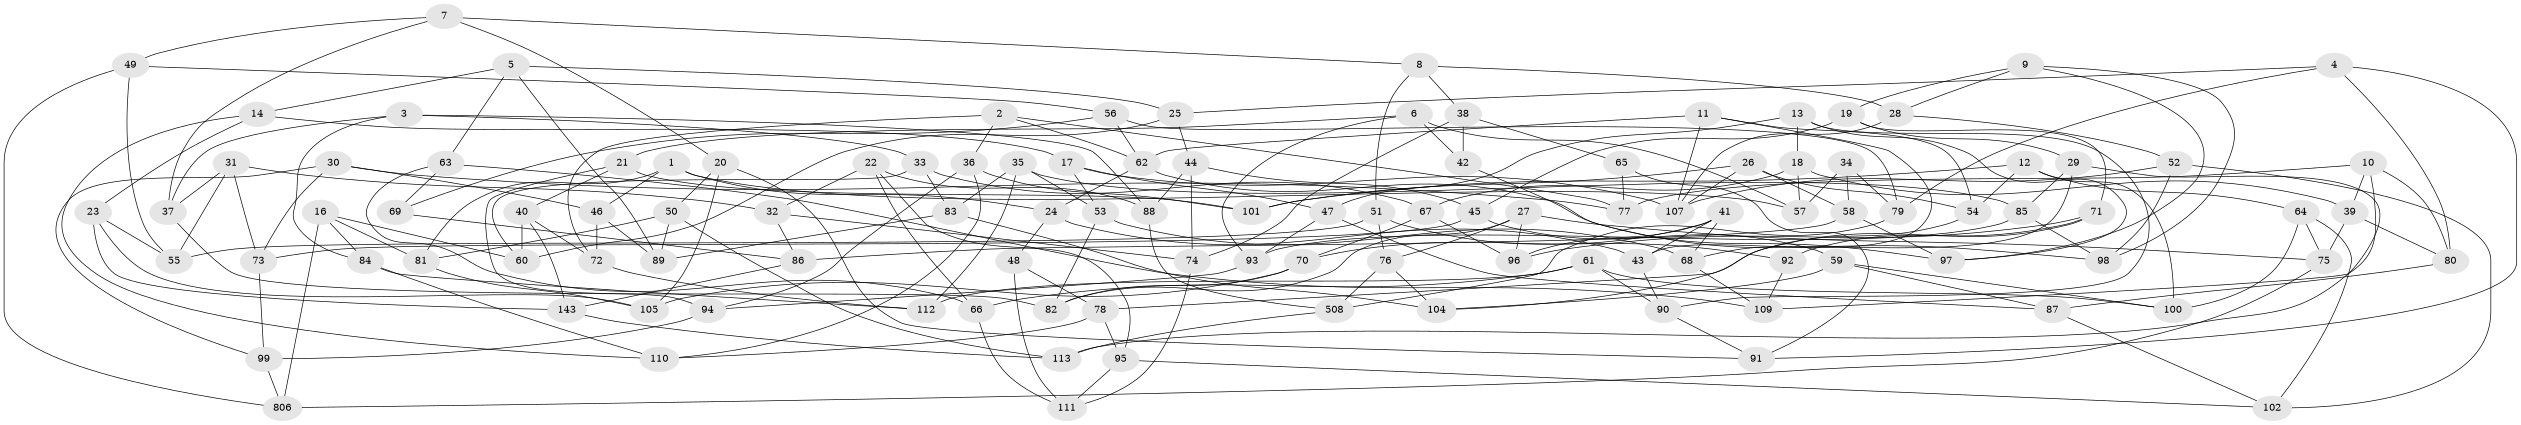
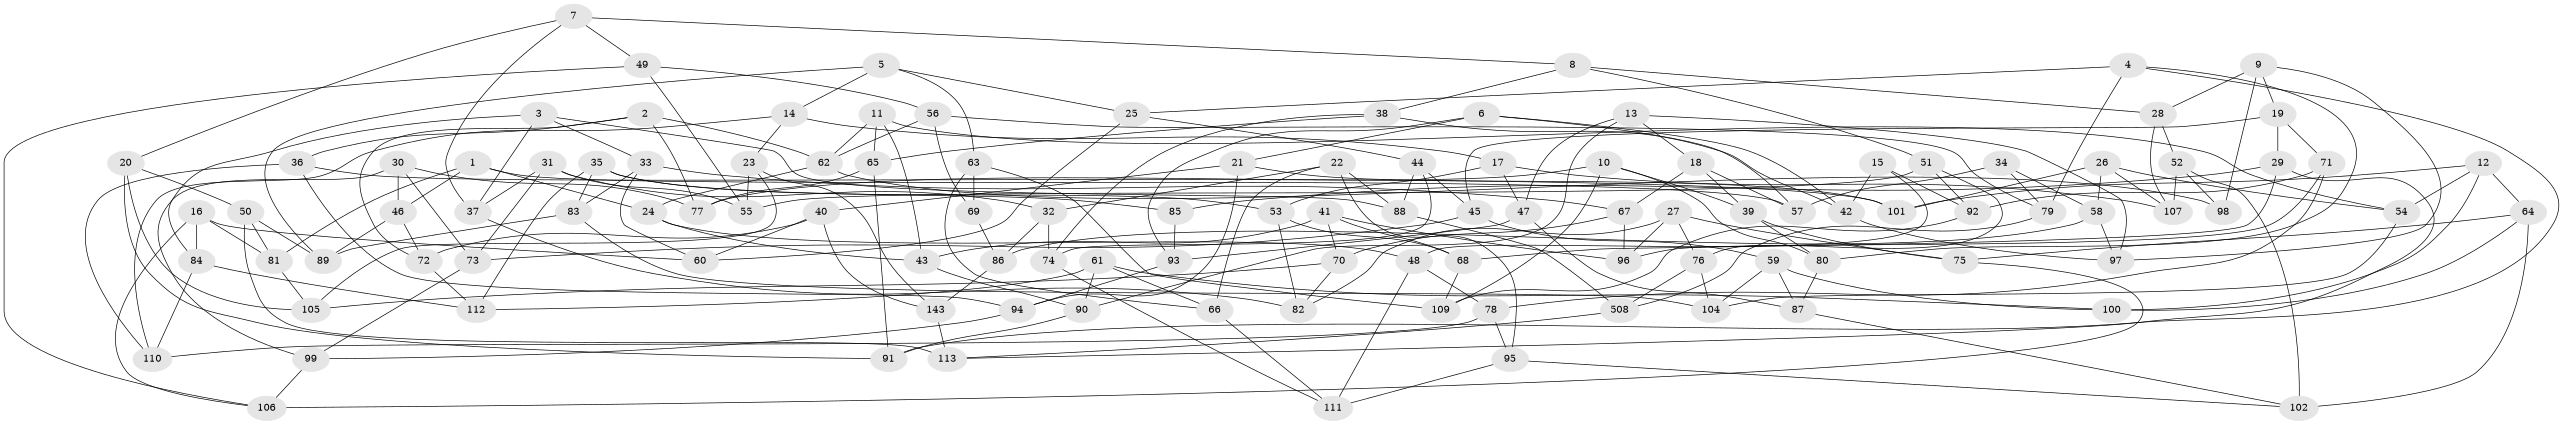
  graph {
    node [color=gray90 style=filled]
    1
    24
    46
    57
    81
    43
    48
    72
    89
    105
    2
    36
    62
    77
    101
    110
    94
    98
    112
    3
    33
    37
    84
    88
    60
    67
    83
    82
    n29 [label=508]
    4
    25
    79
    80
    91
    44
    87
    5
    14
    63
    17
    23
    109
    66
    69
    6
    21
    42
    93
    40
    97
    7
    8
    20
    49
    28
    38
    51
    50
-   106 [label=806]
+   106
    55
    56
    107
    52
    65
    74
    92
    76
    9
    19
    29
    45
    71
    10
    39
    75
    11
    54
    90
    104
    12
    64
    100
    102
    13
    18
    47
    53
    n88 [label=143]
+   15
    78
    111
    16
    68
    96
    70
    85
    113
    73
    59
    99
    22
    32
    95
    86
    26
    58
    27
    30
    31
    34
    35
    41
    61
    1 -- 24
    1 -- 46
    1 -- 57
    1 -- 81
    24 -- 43
    24 -- 48
    46 -- 72
    46 -- 89
    81 -- 105
    43 -- 90
    48 -- 78
    48 -- 111
    72 -- 112
    2 -- 72
    2 -- 36
    2 -- 62
    2 -- 77
    36 -- 101
    36 -- 110
    36 -- 94
    62 -- 24
    62 -- 98
    94 -- 99
    3 -- 33
    3 -- 37
    3 -- 84
    3 -- 88
    33 -- 60
    33 -- 67
    33 -- 83
    37 -- 82
    84 -- 110
    84 -- 112
    88 -- n29
    67 -- 96
    67 -- 70
    83 -- 89
    83 -- 104
    n29 -- 113
    4 -- 25
    4 -- 79
    4 -- 80
    4 -- 91
    25 -- 60
    25 -- 44
    79 -- n29
    80 -- 87
    44 -- 88
    44 -- 74
    44 -- 45
    87 -- 102
    5 -- 89
    5 -- 25
    5 -- 14
    5 -- 63
    14 -- 110
    14 -- 17
    14 -- 23
    63 -- 109
    63 -- 66
    63 -- 69
    17 -- 107
    17 -- 47
    17 -- 53
    23 -- 105
    23 -- 55
    23 -- n88
    66 -- 111
    69 -- 86
    6 -- 57
    6 -- 21
    6 -- 42
    6 -- 93
    21 -- 101
    21 -- 94
    21 -- 40
    42 -- 97
    93 -- 94
    40 -- 72
    40 -- 60
    40 -- n88
    7 -- 37
    7 -- 8
    7 -- 20
    7 -- 49
    8 -- 28
    8 -- 38
    8 -- 51
    20 -- 105
    20 -- 91
    20 -- 50
    49 -- 106
    49 -- 55
    49 -- 56
    28 -- 107
    28 -- 52
    38 -- 42
    38 -- 65
    38 -- 74
    51 -- 55
    51 -- 92
    51 -- 76
    50 -- 81
    50 -- 89
    50 -- 113
    56 -- 62
    56 -- 79
    56 -- 69
    52 -- 98
    52 -- 107
    52 -- 102
    65 -- 77
    65 -- 91
    74 -- 111
    92 -- 109
    76 -- n29
    76 -- 104
    9 -- 98
    9 -- 97
    9 -- 28
    9 -- 19
    19 -- 29
    19 -- 45
    19 -- 71
    29 -- 68
    29 -- 85
    29 -- 113
    45 -- 73
    45 -- 59
    71 -- 92
    71 -- 78
    71 -- 96
    10 -- 77
    10 -- 80
    10 -- 109
    10 -- 39
    39 -- 80
    39 -- 75
    75 -- 106
    11 -- 43
    11 -- 62
-   11 -- 107
+   11 -- 65
    11 -- 54
    54 -- 104
    90 -- 91
    12 -- 101
    12 -- 54
    12 -- 64
    12 -- 100
    64 -- 75
    64 -- 100
    64 -- 102
    13 -- 97
    13 -- 90
    13 -- 18
    13 -- 47
    18 -- 57
    18 -- 67
    18 -- 39
    47 -- 87
    47 -- 93
    53 -- 82
    53 -- 68
    n88 -- 113
+   15 -- 48
+   15 -- 42
+   15 -- 92
    78 -- 110
    78 -- 95
    16 -- 81
    16 -- 84
    16 -- 60
    16 -- 106
    68 -- 109
    70 -- 105
    70 -- 82
-   85 -- 98
    85 -- 93
    73 -- 99
    59 -- 87
    59 -- 104
    59 -- 100
    99 -- 106
    22 -- 88
    22 -- 66
    22 -- 32
    22 -- 95
    32 -- 74
    32 -- 86
    95 -- 102
    95 -- 111
    86 -- n88
    26 -- 101
    26 -- 107
    26 -- 54
    26 -- 58
    58 -- 97
    58 -- 86
    27 -- 82
    27 -- 76
    27 -- 75
    27 -- 96
    30 -- 46
    30 -- 77
    30 -- 73
    30 -- 99
    31 -- 37
    31 -- 55
    31 -- 73
    31 -- 32
    34 -- 57
    34 -- 79
    34 -- 58
    35 -- 112
    35 -- 83
    35 -- 53
    35 -- 85
    41 -- 43
    41 -- 68
    41 -- 96
    41 -- 70
    61 -- 112
    61 -- 66
    61 -- 90
    61 -- 100
  }
